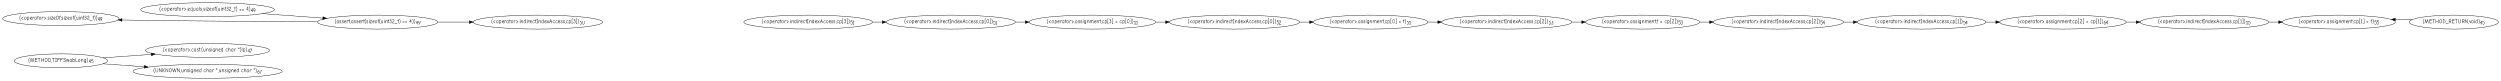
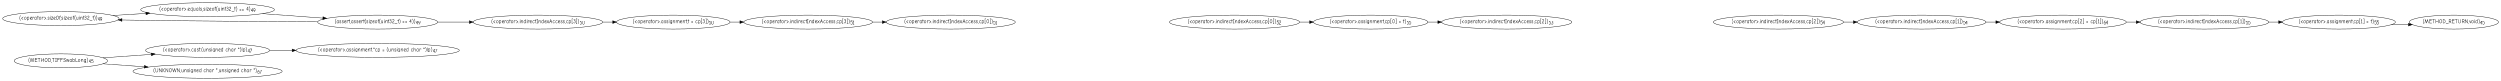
  digraph {
    fontname="Comic Neue"
    rankdir=LR
    node [fontname="Comic Neue"]
    edge [fontname="Comic Neue"]
+   n1 [label=<(&lt;operator&gt;.assignment,*cp = (unsigned char *)lp)<SUB>47</SUB>>]
    n2 [label=<(&lt;operator&gt;.sizeOf,sizeof(uint32_t))<SUB>49</SUB>>]
    n3 [label=<(&lt;operator&gt;.equals,sizeof(uint32_t) == 4)<SUB>49</SUB>>]
    n4 [label=<(assert,assert(sizeof(uint32_t) == 4))<SUB>49</SUB>>]
    n5 [label=<(&lt;operator&gt;.indirectIndexAccess,cp[3])<SUB>50</SUB>>]
+   n6 [label=<(&lt;operator&gt;.assignment,t = cp[3])<SUB>50</SUB>>]
    n7 [label=<(&lt;operator&gt;.indirectIndexAccess,cp[3])<SUB>51</SUB>>]
    n8 [label=<(&lt;operator&gt;.indirectIndexAccess,cp[0])<SUB>51</SUB>>]
-   n9 [label=<(&lt;operator&gt;.assignment,cp[3] = cp[0])<SUB>51</SUB>>]
    n10 [label=<(&lt;operator&gt;.indirectIndexAccess,cp[0])<SUB>52</SUB>>]
    n11 [label=<(&lt;operator&gt;.assignment,cp[0] = t)<SUB>55</SUB>>]
    n12 [label=<(&lt;operator&gt;.indirectIndexAccess,cp[2])<SUB>53</SUB>>]
-   n13 [label=<(&lt;operator&gt;.assignment,t = cp[2])<SUB>53</SUB>>]
    n14 [label=<(&lt;operator&gt;.indirectIndexAccess,cp[2])<SUB>54</SUB>>]
    n15 [label=<(&lt;operator&gt;.indirectIndexAccess,cp[1])<SUB>54</SUB>>]
    n16 [label=<(&lt;operator&gt;.assignment,cp[2] = cp[1])<SUB>64</SUB>>]
    n17 [label=<(&lt;operator&gt;.indirectIndexAccess,cp[1])<SUB>55</SUB>>]
    n18 [label=<(&lt;operator&gt;.assignment,cp[1] = t)<SUB>55</SUB>>]
    n19 [label=<(METHOD_RETURN,void)<SUB>45</SUB>>]
    n20 [label=<(&lt;operator&gt;.cast,(unsigned char *)lp)<SUB>47</SUB>>]
    n21 [label=<(UNKNOWN,unsigned char *,unsigned char *)<SUB>67</SUB>>]
    n22 [label=<(METHOD,TIFFSwabLong)<SUB>45</SUB>>]
+   n2 -> n3
    n3 -> n4
    n4 -> n2
    n4 -> n5
+   n5 -> n6
+   n6 -> n7
    n7 -> n8
-   n8 -> n9
-   n9 -> n10
    n10 -> n11
    n11 -> n12
-   n12 -> n13
-   n13 -> n14
    n14 -> n15
    n15 -> n16
    n16 -> n17
    n17 -> n18
-   n19 -> n18
+   n18 -> n19
+   n20 -> n1
    n22 -> n20
    n22 -> n21
  }
